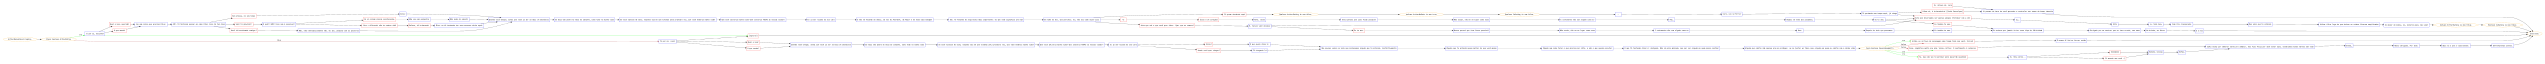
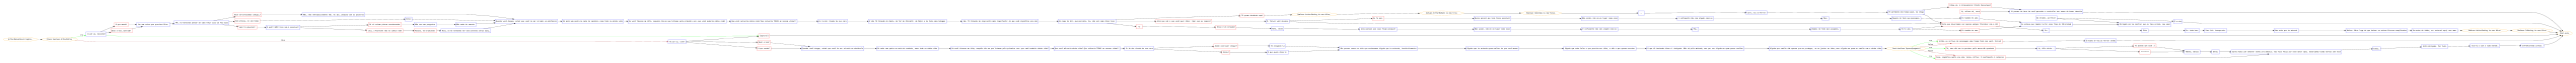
  digraph {
    fontname="JetBrains Mono"
    rankdir=LR
    node [color=blue fontname="JetBrains Mono" shape=box]
    edge [fontname="JetBrains Mono"]
    "ArthurRank6Convo1 begins." [color=orange shape=""]
    n2 [color=orange label="Check boolean ArthurDating" shape=""]
    n3 [label="Tá por aí, docinho?"]
    n4 [label="Tá por aí, cara?"]
    n5 [color=red label="O que manda?"]
    n6 [color=red label="Qual a boa, querido?"]
    n7 [color=red label="[Ignorar]"]
    n8 [color=red label="Qual a boa?"]
    n9 [color=red label="O que manda?"]
    n10 [label="Tem uma coisa que preciso falar…"]
    "Chat ends." [color=orange shape=""]
    n12 [label="Quando você chegou, achei que você ia ser só mais um obstáculo"]
    n13 [label="Aff… tô tentando pensar em como falar isso já faz dias"]
    n14 [label="Só mais uma pedra no meio do caminho, como tudo na minha vida"]
    n15 [color=red label="Você tá grávido?!"]
    n16 [color=red label="Você tá terminando comigo…?"]
    n17 [color=red label="Sem pressa, no seu tempo"]
    n18 [label="Se você tivesse me dito, naquele dia em que lutamos pela primeira vez… que você mudaria minha vida?"]
    n19 [label="O quê?! NÃO! Isso nem é possível!"]
    n20 [label="Não, não! Definitivamente não. Eu sou… péssimo com as palavras"]
    n21 [label=Valeu]
    n22 [label="Que você salvaria minha vida? Que salvaria TODAS as nossas vidas?!"]
    n23 [color=red label="Já vi coisas piores acontecendo…"]
    n24 [color=red label="Eita… o Albrecht não te contou não?"]
    n25 [label="Quando você chegou, achei que você ia ser só mais um obstáculo"]
    n26 [label="Eu ia dar risada da sua cara"]
    n27 [label="Não vou nem perguntar"]
    n28 [color=red label="Relaxa, tô brincando!"]
    n29 [label="Só mais uma pedra no meio do caminho, como tudo na minha vida"]
    n30 [color=red label="Valeu?"]
    n31 [color=red label="Aonde você quer chegar?"]
    n32 [label="Não muda de assunto"]
    n33 [label="Olha… eu tô tentando ter uma conversa séria aqui…"]
    n34 [label="Se você tivesse me dito, naquele dia em que lutamos pela primeira vez… que você mudaria minha vida?"]
    n35 [label="O que quero dizer é:"]
    n36 [label="Tô chegando lá"]
    n37 [label="Que você salvaria minha vida? Que salvaria TODAS as nossas vidas?!"]
    n38 [label="São poucas vezes na vida que conhecemos alguém que te entende, instintivamente"]
    n39 [label="Eu ia dar risada da sua cara"]
    n40 [label="Alguém que te entende quase melhor do que você mesmo"]
    n41 [label="E não tô falando do óbvio… do tal do Albrecht, da Major e de toda essa bobagem"]
    n42 [label="Alguém que sabe falar o que precisa ser dito, e não o que querem escutar"]
    n43 [label="Não. Tô falando de algo muito mais importante: do que você significa pra mim"]
    n44 [label="O que tô tentando dizer é: obrigado. Não só pela amizade, mas por ser alguém em quem posso confiar"]
    n45 [label="Em nome do Sol, que porcaria. Eu… não sei como dizer isso"]
    n46 [label="Alguém que confio não apenas pra me proteger, ou se juntar ao time, mas… alguém em quem eu confio com a minha vida"]
    n47 [color=red label="Acho que sei o que você quer dizer. Quer que eu comece?"]
    n48 [color=red label="<3"]
    n49 [color=red label="Tô quase dormindo aqui"]
    n50 [color=orange label="Check boolean SquareSpaghetti" shape=""]
    n51 [label="É, talvez você devesse"]
    n52 [color=red label="(Isso é um coração)"]
    n53 [color=orange label="Boolean ArthurDating is now false." shape=""]
    n54 [color=red label="Tá, mas não vou te perdoar pelo macarrão quadrado"]
    n55 [color=red label="Isso… significa muito pra mim. Valeu, Arthur. O sentimento é recíproco"]
    n56 [color=red label="Então… eu só tava de sacanagem esse tempo todo com você, foi mal"]
    n57 [color=red label="Eu te amo."]
    n58 [color=red label="Acho que deveríamos ser apenas amigos [Terminar com a Lê]"]
    n59 [label="Hehe, valeu"]
    n60 [color=orange label="Boolean ArthurNoDate is now true." shape=""]
    n61 [label="Ah, fala sério..."]
    n62 [label="Sinto muito por demorar tanto pra admitir, mas fico feliz por você estar aqui. Estaríamos todos mortos sem você"]
    n63 [label="É mesmo é? Vai se ferrar então"]
    n64 [label="Nunca pensei que isso fosse possível"]
    n65 [label="Eu…"]
    n66 [label="Nunca pensei que isso fosse possível"]
    n67 [color=orange label="Boolean IsDating is now false." shape=""]
    n68 [color=red label=Kkkkkkkkk]
    n69 [color=red label="Tô zoando com você :)"]
    n70 [label="Então…"]
    n71 [label="Não assim, não em um lugar como esse"]
    n72 [label=Eita]
    n73 [label="Não assim, não em um lugar como esse"]
    n74 [label="…"]
    n75 [label="Hehehe, beleza"]
    n76 [label="Muito obrigado. Por tudo."]
    n77 [label="E certamente não com alguém como eu"]
    n78 [label="Eu… tudo bem…"]
    n79 [label="E certamente não com alguém como eu"]
    n80 [label="Cara, vai se ferrar"]
    n81 [label="Enfim…"]
    n82 [label="Seja lá o que a vida mandar…"]
    n83 [label="Mas…"]
    n84 [label="Isso foi… inesperado."]
    n85 [label="Mas…"]
    n86 [label="Tô perdendo meu tempo aqui, já chega"]
    n87 [label="Enfrentaremos juntos."]
    n88 [label="Depois de tudo que passamos…"]
    n89 [label="Mas acho que te entendo"]
    n90 [label="Depois de tudo que passamos…"]
    n91 [color=red label="Calma aí, é brincadeira! [Pedir Desculpas]"]
    n92 [label="Eu também te amo."]
    n93 [label="Melhor falar logo do que deixar as coisas ficarem complicadas"]
    n94 [label="Eu te amo."]
    n95 [label="Já passou da hora de você aprender a controlar seu senso de humor doentio"]
    n96 [color=red label="Ah, relaxa aí, cara"]
    n97 [label="Eu achava que jamais ia ter esse tipo de felicidade"]
    n98 [label="Se mudar de ideia, eu… estarei aqui, meu amor"]
    n99 [color=red label="Eu também te amo."]
    n100 [label="Obrigado por me mostrar que eu tava errado, meu amor"]
    n101 [color=orange label="Boolean ArthurDating is now false." shape=""]
    n102 [label="Um brinde, ao futuro"]
    n103 [color=orange label="Boolean IsDating is now false." shape=""]
    n104 [label="E a nós"]
    "ArthurRank6Convo1 begins." -> n2
    n2 -> n3 [color=green label=true]
    n2 -> n4 [color=brown label=false]
    n3 -> n5
    n3 -> n6
    n3 -> n7 [color=green]
    n4 -> n7
    n4 -> n8
    n4 -> n9
    n5 -> n10
    n6 -> n10
    n7 -> "Chat ends."
    n8 -> n12
    n9 -> n12
    n10 -> n13
    n12 -> n14
    n13 -> n15
    n13 -> n16
    n13 -> n17
    n14 -> n18
    n15 -> n19
    n16 -> n20
    n17 -> n21
    n18 -> n22
    n19 -> n23
    n19 -> n24
    n20 -> n25
    n21 -> n25
    n22 -> n26
    n23 -> n27
    n24 -> n28
    n25 -> n29
    n26 -> n30
    n26 -> n31
    n27 -> n32
    n28 -> n33
    n29 -> n34
    n30 -> n35
    n31 -> n36
    n32 -> n25
    n33 -> n25
    n34 -> n37
    n35 -> n38
    n36 -> n38
    n37 -> n39
    n38 -> n40
    n39 -> n41
    n40 -> n42
    n41 -> n43
    n42 -> n44
    n43 -> n45
    n44 -> n46
    n45 -> n47
    n45 -> n48
    n45 -> n49
    n46 -> n50
    n47 -> n51
    n48 -> n52
    n49 -> n53
    n50 -> n54 [color=green label=true]
    n50 -> n55 [color=green label=true]
    n50 -> n55 [color=brown label=false]
    n50 -> n56 [color=green label=true]
    n50 -> n56 [color=brown label=false]
    n51 -> n57
    n51 -> n58
    n52 -> n59
    n53 -> n60
    n54 -> n61
    n55 -> n62
    n56 -> n63
    n57 -> n64
    n58 -> n65
    n59 -> n66
    n60 -> n67
    n61 -> n68
    n61 -> n69
    n62 -> n70
    n63 -> "Chat ends."
    n64 -> n71
    n65 -> n72
    n66 -> n73
    n67 -> n74
    n68 -> n75
    n69 -> n75
    n70 -> n76
    n71 -> n77
    n72 -> n78
    n73 -> n79
    n74 -> n80
    n75 -> n81
    n76 -> n82
    n77 -> n83
    n78 -> n84
    n79 -> n85
    n80 -> n86
    n81 -> n62
    n82 -> n87
    n83 -> n88
    n84 -> n89
    n85 -> n90
    n86 -> n58
    n86 -> n91
    n87 -> "Chat ends."
    n88 -> n92
    n89 -> n93
    n90 -> n94
    n91 -> n95
    n92 -> n97
    n93 -> n98
    n94 -> n58
    n94 -> n99
    n95 -> "Chat ends."
    n96 -> n95
    n97 -> n100
    n98 -> n101
    n99 -> n97
-   n100 -> n102
+   n102 -> n100
    n101 -> n103
    n102 -> n104
    n103 -> "Chat ends."
    n104 -> "Chat ends."
  }
